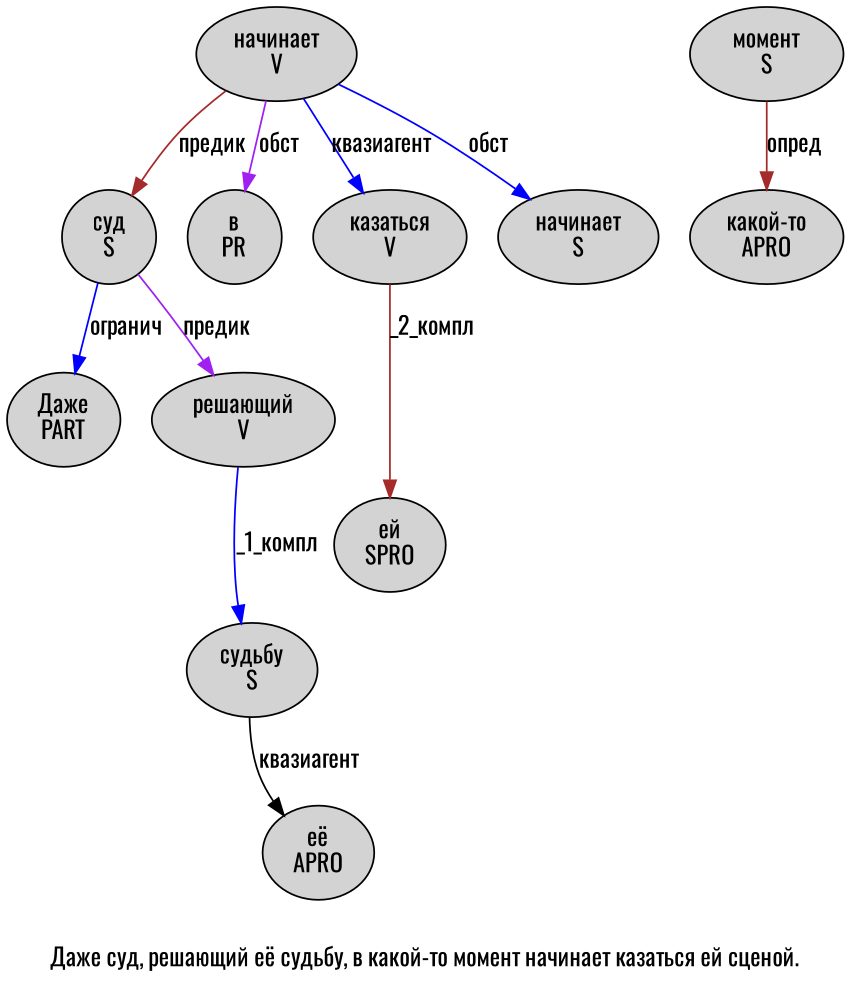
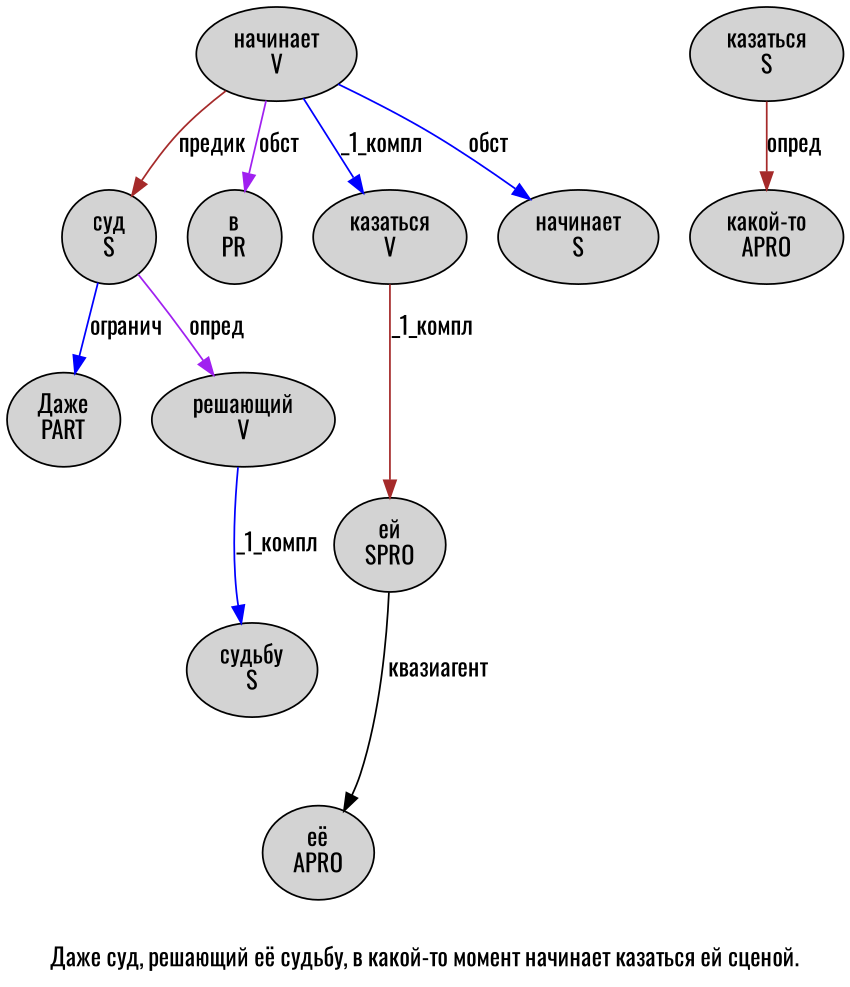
  digraph {
    fontname=Oswald
    label="Даже суд, решающий её судьбу, в какой-то момент начинает казаться ей сценой."
    node [fillcolor=lightgray fontname=Oswald penwidth=1 shape=ellipse style=filled]
    edge [color=blue fontname=Oswald]
    n1 [label="Даже\nPART"]
    n2 [label="суд\nS"]
    n3 [label="решающий\nV"]
    n4 [label="судьбу\nS"]
    n5 [label="её\nAPRO"]
    n6 [label="в\nPR"]
-   n7 [label="момент\nS"]
+   n7 [label="казаться\nS"]
    n8 [label="какой-то\nAPRO"]
    n9 [label="начинает\nV"]
    n10 [label="казаться\nV"]
    n11 [label="начинает\nS"]
    n12 [label="ей\nSPRO"]
    n2 -> n1 [label="огранич"]
-   n2 -> n3 [color=purple label="предик"]
+   n2 -> n3 [color=purple label="опред"]
    n3 -> n4 [label="_1_компл"]
-   n4 -> n5 [color=black label="квазиагент"]
+   n12 -> n5 [color=black label="квазиагент"]
    n7 -> n8 [color=brown label="опред"]
    n9 -> n2 [color=brown label="предик"]
    n9 -> n6 [color=purple label="обст"]
-   n9 -> n10 [label="квазиагент"]
+   n9 -> n10 [label="_1_компл"]
    n9 -> n11 [label="обст"]
-   n10 -> n12 [color=brown label="_2_компл"]
+   n10 -> n12 [color=brown label="_1_компл"]
  }
